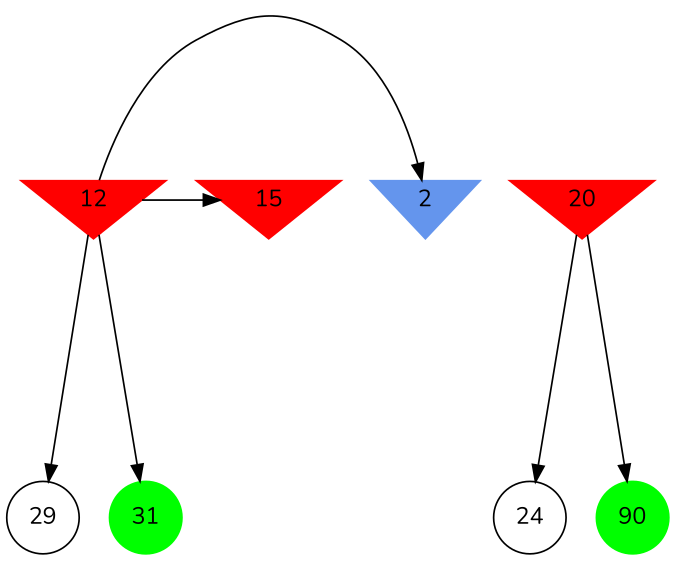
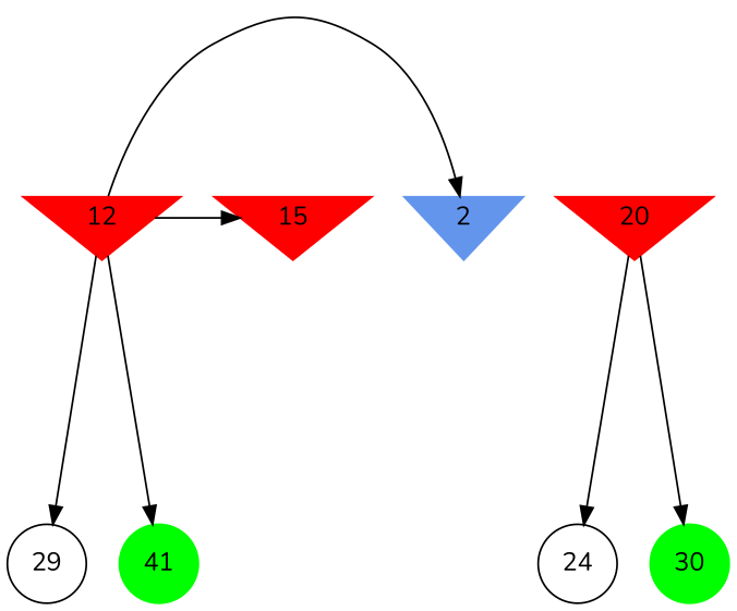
  digraph {
    fontname=Nunito
    ranksep=2.0
    node [color=red fontname=Nunito shape=invtriangle style=filled]
    edge [fontname=Nunito]
    2 [color=cornflowerblue]
    12
    15
    20
    24 [color=black shape=circle style=""]
    n6 [color=black label=29 shape=circle style=""]
-   30 [color=green shape=circle label=90]
-   31 [color=green shape=circle]
+   30 [color=green shape=circle]
+   31 [color=green shape=circle label=41]
    subgraph sub_1 {
      rank=same
      2
      12
      15
      20
    }
    subgraph sub_2 {
      rank=same
      24
      n6
    }
    subgraph sub_3 {
      rank=same
      30
      31
    }
    12 -> 2
    12 -> 15
    12 -> n6
    12 -> 31
    20 -> 24
    20 -> 30
  }
